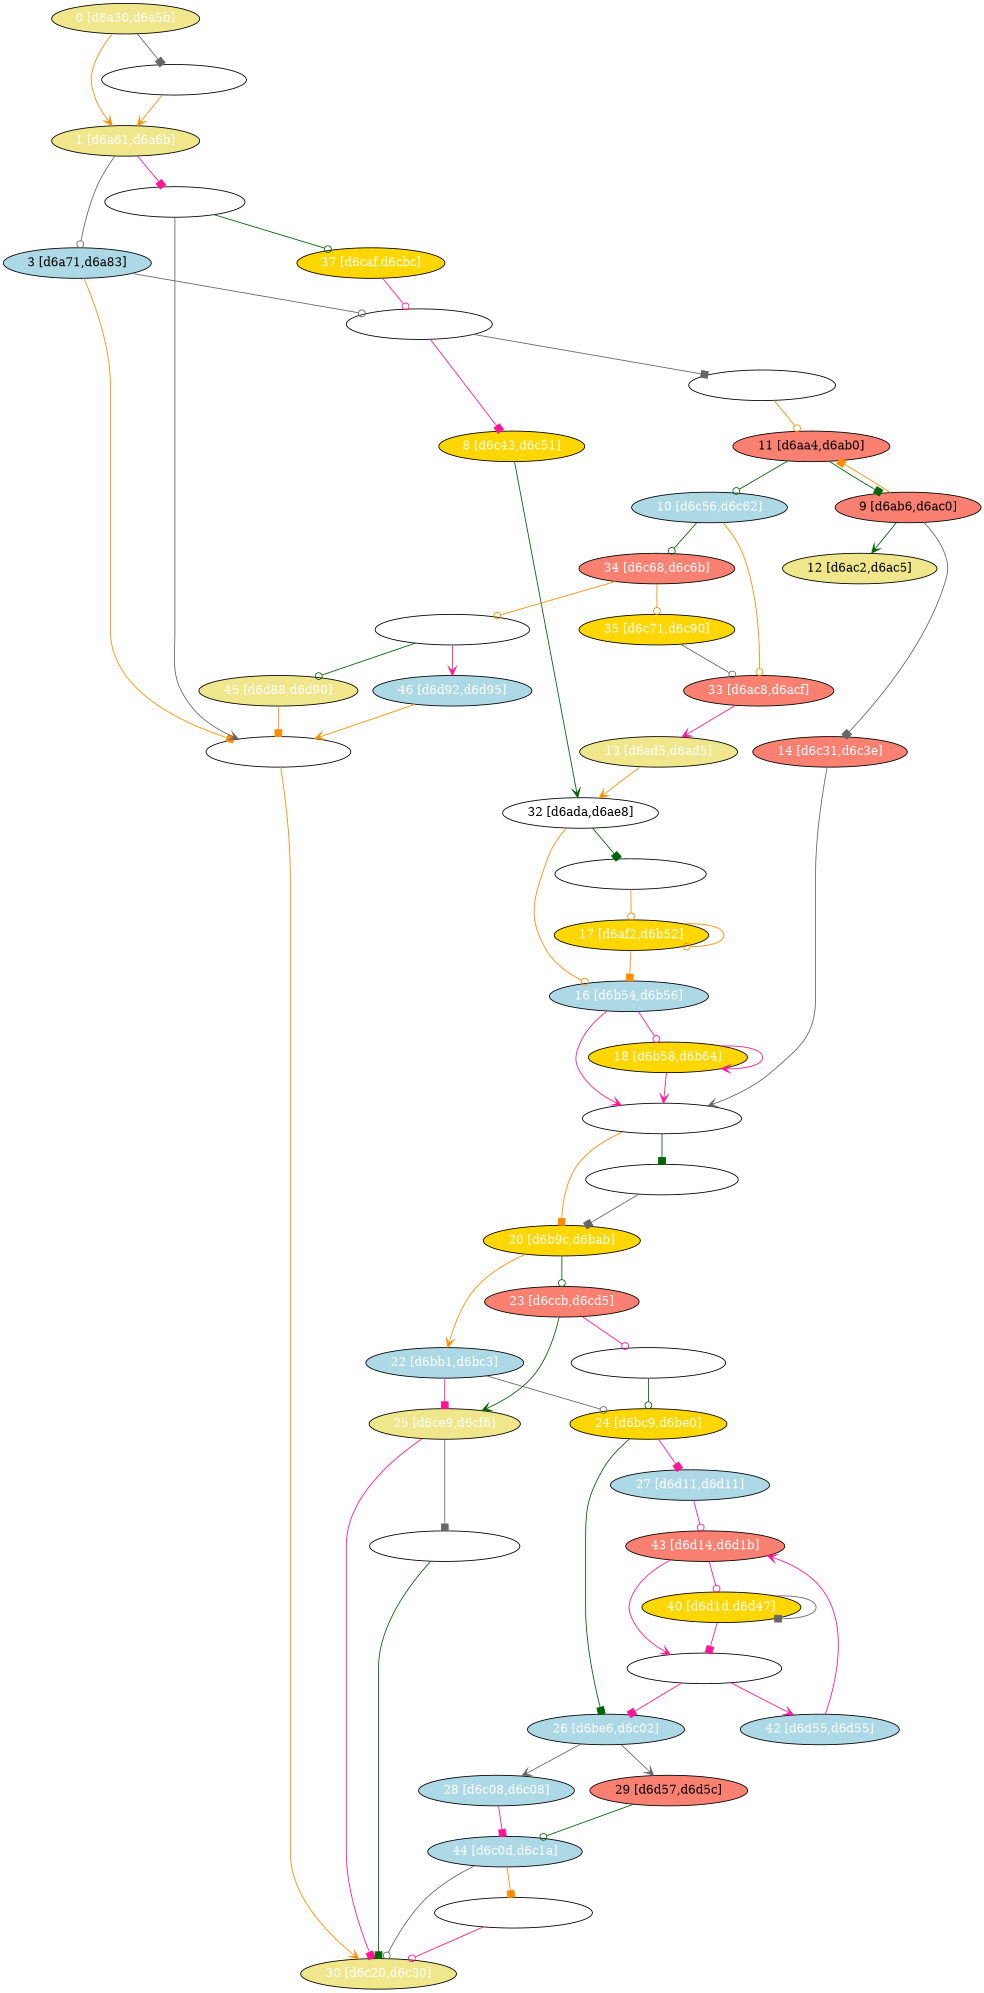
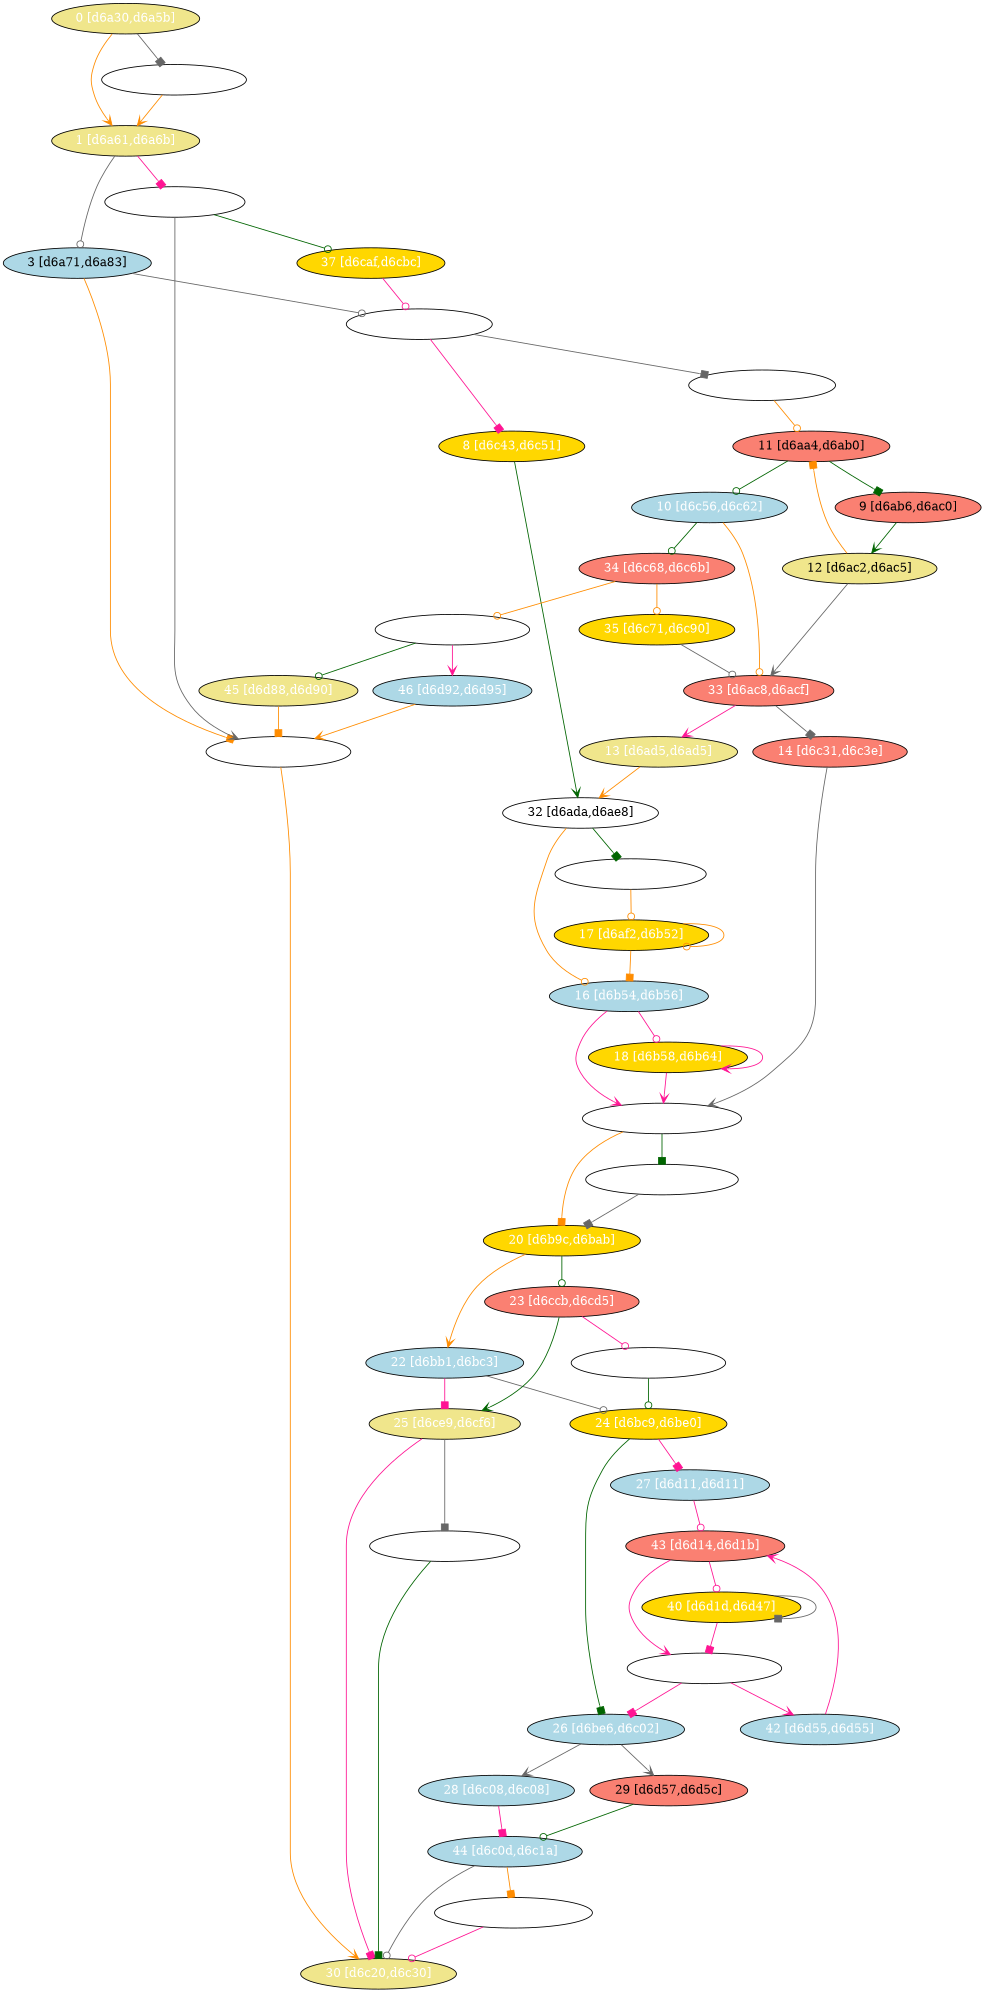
  digraph {
    node [fillcolor=white fontcolor="#ffffff" shape=oval style=filled]
    edge [arrowhead=box color=deeppink]
    n1 [fillcolor=khaki label="0 [d6a30,d6a5b]"]
    n2 [fillcolor=khaki label="1 [d6a61,d6a6b]"]
    n3 [label="2 [d6c95,d6c9a]"]
    n4 [fillcolor=lightblue fontcolor="#000000" label="3 [d6a71,d6a83]"]
    n5 [label="4 [d6c9f,d6ca9]"]
    n6 [label="5 [d6a89,d6a8c]"]
    n7 [label="6 [d6d9a,d6d9f]"]
    n8 [fillcolor=gold label="37 [d6caf,d6cbc]"]
    n9 [label="7 [d6a92,d6aa1]"]
    n10 [fillcolor=gold label="8 [d6c43,d6c51]"]
    n11 [fillcolor=khaki label="30 [d6c20,d6c30]"]
    n12 [fillcolor=salmon fontcolor="#000000" label="11 [d6aa4,d6ab0]"]
    n13 [fontcolor="#000000" label="32 [d6ada,d6ae8]"]
    n14 [fillcolor=salmon fontcolor="#000000" label="9 [d6ab6,d6ac0]"]
    n15 [fillcolor=lightblue label="10 [d6c56,d6c62]"]
    n16 [label="15 [d6aea,d6aef]"]
    n17 [fillcolor=lightblue label="16 [d6b54,d6b56]"]
    n18 [fillcolor=khaki fontcolor="#000000" label="12 [d6ac2,d6ac5]"]
    n19 [fillcolor=salmon label="33 [d6ac8,d6acf]"]
    n20 [fillcolor=salmon label="34 [d6c68,d6c6b]"]
    n21 [fillcolor=khaki label="13 [d6ad5,d6ad5]"]
    n22 [fillcolor=salmon label="14 [d6c31,d6c3e]"]
    n23 [fillcolor=gold label="35 [d6c71,d6c90]"]
    n24 [label="36 [d6d7f,d6d86]"]
    n25 [label="19 [d6b66,d6b96]"]
    n26 [fillcolor=gold label="20 [d6b9c,d6bab]"]
    n27 [label="21 [d6cc1,d6cc6]"]
    n28 [fillcolor=gold label="17 [d6af2,d6b52]"]
    n29 [fillcolor=gold label="18 [d6b58,d6b64]"]
    n30 [fillcolor=lightblue label="22 [d6bb1,d6bc3]"]
    n31 [fillcolor=salmon label="23 [d6ccb,d6cd5]"]
    n32 [fillcolor=gold label="24 [d6bc9,d6be0]"]
    n33 [fillcolor=khaki label="25 [d6ce9,d6cf6]"]
    n34 [label="38 [d6cd7,d6ce4]"]
    n35 [fillcolor=lightblue label="26 [d6be6,d6c02]"]
    n36 [fillcolor=lightblue label="27 [d6d11,d6d11]"]
    n37 [label="39 [d6cfc,d6d0c]"]
    n38 [fillcolor=lightblue label="28 [d6c08,d6c08]"]
    n39 [fillcolor=salmon fontcolor="#000000" label="29 [d6d57,d6d5c]"]
    n40 [fillcolor=salmon label="43 [d6d14,d6d1b]"]
    n41 [fillcolor=lightblue label="44 [d6c0d,d6c1a]"]
    n42 [fillcolor=gold label="40 [d6d1d,d6d47]"]
    n43 [label="41 [d6d49,d6d4f]"]
    n44 [label="31 [d6d61,d6d7a]"]
    n45 [fillcolor=khaki label="45 [d6d88,d6d90]"]
    n46 [fillcolor=lightblue label="46 [d6d92,d6d95]"]
    n47 [fillcolor=lightblue label="42 [d6d55,d6d55]"]
    n1 -> n2 [arrowhead=vee color=darkorange]
    n1 -> n3 [color=gray40]
    n2 -> n4 [arrowhead=odot color=gray40]
    n2 -> n5
    n3 -> n2 [arrowhead=vee color=darkorange]
    n4 -> n6 [arrowhead=odot color=gray40]
    n4 -> n7 [color=darkorange]
    n5 -> n7 [arrowhead=vee color=gray40]
    n5 -> n8 [arrowhead=odot color=darkgreen]
    n6 -> n9 [color=gray40]
    n6 -> n10
    n7 -> n11 [arrowhead=vee color=darkorange]
    n8 -> n6 [arrowhead=odot]
    n9 -> n12 [arrowhead=odot color=darkorange]
    n10 -> n13 [arrowhead=vee color=darkgreen]
    n12 -> n14 [color=darkgreen]
    n12 -> n15 [arrowhead=odot color=darkgreen]
    n13 -> n16 [color=darkgreen]
    n13 -> n17 [arrowhead=odot color=darkorange]
-   n14 -> n12 [color=darkorange]
+   n18 -> n12 [color=darkorange]
    n14 -> n18 [arrowhead=vee color=darkgreen]
    n15 -> n19 [arrowhead=odot color=darkorange]
    n15 -> n20 [arrowhead=odot color=darkgreen]
    n16 -> n28 [arrowhead=odot color=darkorange]
    n17 -> n25 [arrowhead=vee]
    n17 -> n29 [arrowhead=odot]
+   n18 -> n19 [arrowhead=vee color=gray40]
    n19 -> n21 [arrowhead=vee]
-   n14 -> n22 [color=gray40]
+   n19 -> n22 [color=gray40]
    n20 -> n23 [arrowhead=odot color=darkorange]
    n20 -> n24 [arrowhead=odot color=darkorange]
    n21 -> n13 [arrowhead=vee color=darkorange]
    n22 -> n25 [arrowhead=vee color=gray40]
    n23 -> n19 [arrowhead=odot color=gray40]
    n24 -> n45 [arrowhead=odot color=darkgreen]
    n24 -> n46 [arrowhead=vee]
    n25 -> n26 [color=darkorange]
    n25 -> n27 [color=darkgreen]
    n26 -> n30 [arrowhead=vee color=darkorange]
    n26 -> n31 [arrowhead=odot color=darkgreen]
    n27 -> n26 [color=gray40]
    n28 -> n17 [color=darkorange]
    n28 -> n28 [arrowhead=odot color=darkorange]
    n29 -> n25 [arrowhead=vee]
    n29 -> n29 [arrowhead=vee]
    n30 -> n32 [arrowhead=odot color=gray40]
    n30 -> n33
    n31 -> n33 [arrowhead=vee color=darkgreen]
    n31 -> n34 [arrowhead=odot]
    n32 -> n35 [color=darkgreen]
    n32 -> n36
    n33 -> n11
    n33 -> n37 [color=gray40]
    n34 -> n32 [arrowhead=odot color=darkgreen]
    n35 -> n38 [arrowhead=vee color=gray40]
    n35 -> n39 [arrowhead=vee color=gray40]
    n36 -> n40 [arrowhead=odot]
    n37 -> n11 [color=darkgreen]
    n38 -> n41
    n39 -> n41 [arrowhead=odot color=darkgreen]
    n40 -> n42 [arrowhead=odot]
    n40 -> n43 [arrowhead=vee]
    n41 -> n11 [arrowhead=odot color=gray40]
    n41 -> n44 [color=darkorange]
    n42 -> n42 [color=gray40]
    n42 -> n43
    n43 -> n35
    n43 -> n47 [arrowhead=vee]
    n44 -> n11 [arrowhead=odot]
    n45 -> n7 [color=darkorange]
    n46 -> n7 [arrowhead=vee color=darkorange]
    n47 -> n40 [arrowhead=vee]
  }
